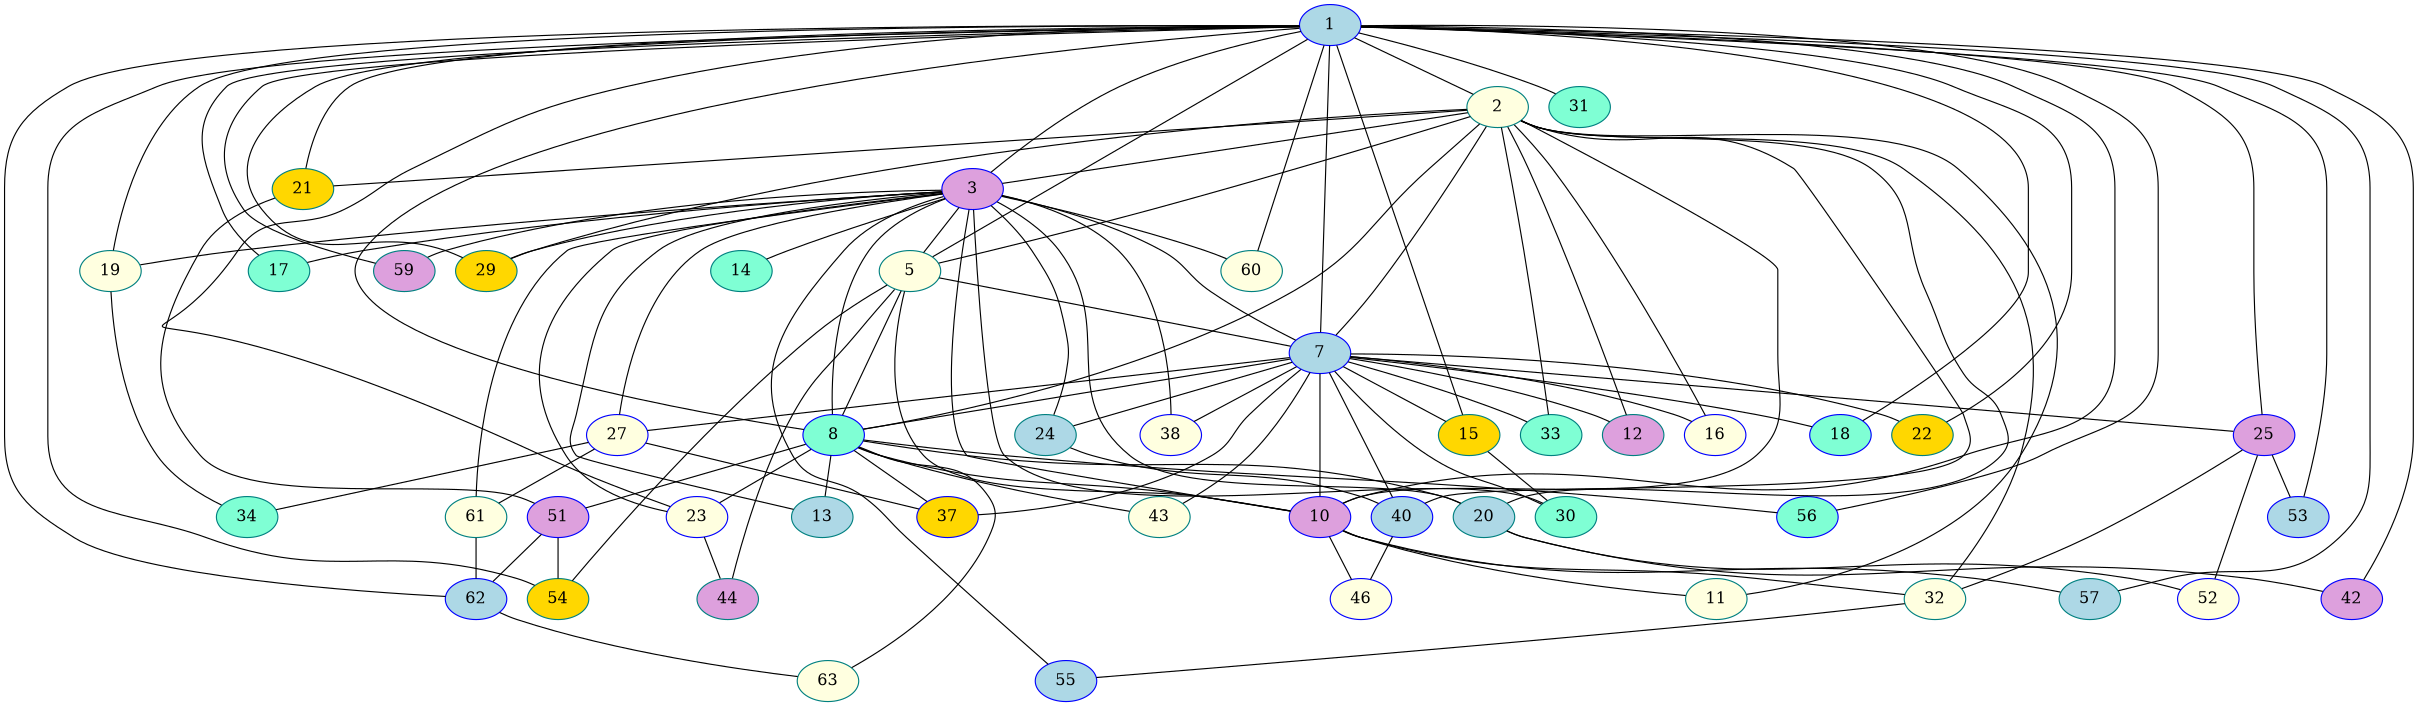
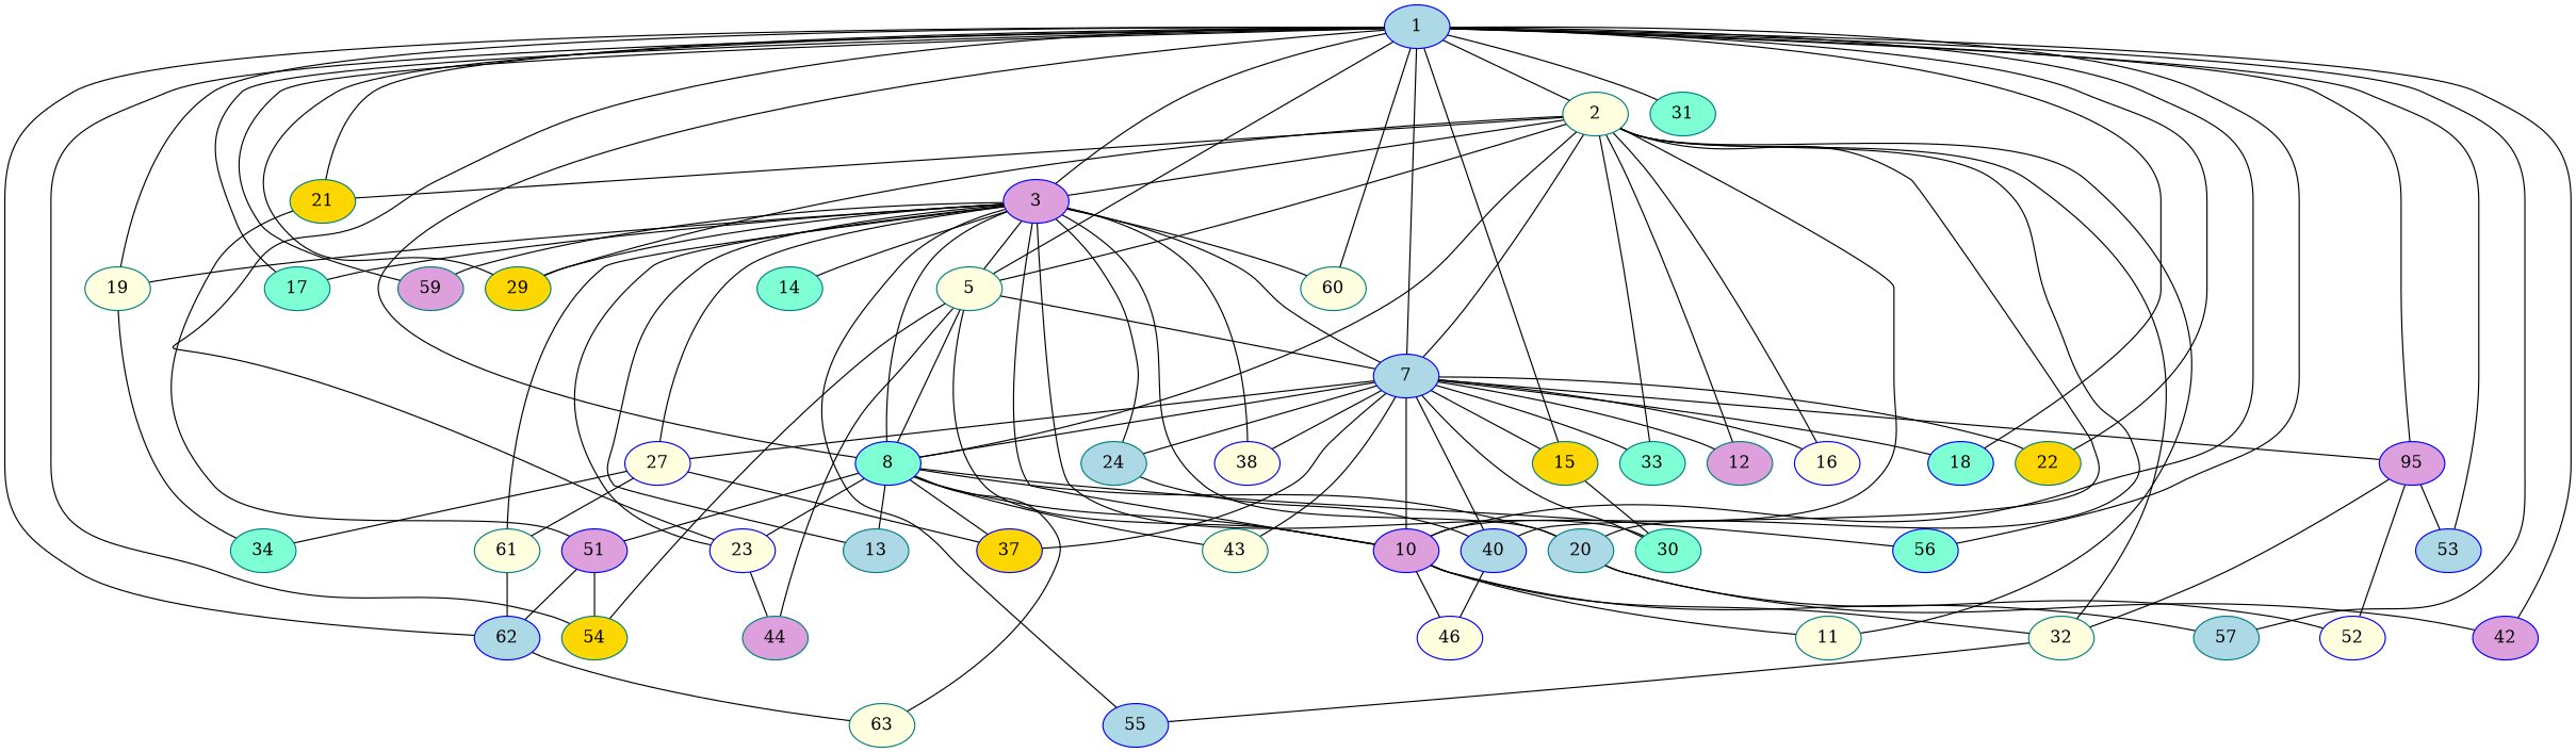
  graph {
    node [color=teal fillcolor=lightyellow style=filled]
    1 [color=blue fillcolor=lightblue super="+4"]
    2 [super="+39"]
    3 [color=blue fillcolor=plum super="+6"]
    5 [super="+67"]
    7 [color=blue fillcolor=lightblue super="+9"]
    8 [color=blue fillcolor=aquamarine super="+26"]
    10 [color=blue fillcolor=plum super="+28"]
    15 [fillcolor=gold]
    17 [fillcolor=aquamarine]
    18 [color=blue fillcolor=aquamarine super="+50"]
    19
    21 [fillcolor=gold super="+49"]
    22 [fillcolor=gold]
    23 [color=blue super="+45"]
-   25 [color=blue fillcolor=plum]
+   25 [color=blue fillcolor=plum label=95]
    29 [fillcolor=gold]
    31 [fillcolor=aquamarine]
    42 [color=blue fillcolor=plum]
    53 [color=blue fillcolor=lightblue]
    54 [fillcolor=gold]
    56 [color=blue fillcolor=aquamarine]
    57 [fillcolor=lightblue]
    59 [fillcolor=plum]
    60
    62 [color=blue fillcolor=lightblue super="+65"]
    11
    12 [fillcolor=plum]
    16 [color=blue]
    20 [fillcolor=lightblue super="+35"]
    32 [super="+58"]
    33 [fillcolor=aquamarine]
    40 [color=blue fillcolor=lightblue super="+47"]
    13 [fillcolor=lightblue]
    14 [fillcolor=aquamarine]
    24 [fillcolor=lightblue]
    27 [color=blue super="+36"]
    30 [fillcolor=aquamarine super="+41"]
    38 [color=blue]
    55 [color=blue fillcolor=lightblue]
    61
    44 [fillcolor=plum]
    37 [color=blue fillcolor=gold super="+48"]
    43
    51 [color=blue fillcolor=plum super="+66"]
    63
    46 [color=blue]
    34 [fillcolor=aquamarine]
    52 [color=blue]
    1 -- 2 [weight=2]
    1 -- 3 [weight=4]
    1 -- 5 [weight=2]
    1 -- 7 [weight=4]
    1 -- 8 [weight=2]
    1 -- 10 [weight=2]
    1 -- 15
    1 -- 17
    1 -- 18
    1 -- 19
    1 -- 21 [weight=2]
    1 -- 22
    1 -- 23
    1 -- 25
    1 -- 29
    1 -- 31 [weight=2]
    1 -- 42
    1 -- 53
    1 -- 54
    1 -- 56
    1 -- 57
    1 -- 59
    1 -- 60
    1 -- 62
    2 -- 3 [weight=2]
    2 -- 5
    2 -- 7 [weight=2]
    2 -- 8
    2 -- 10 [weight=2]
    2 -- 21
    2 -- 29
    2 -- 11
    2 -- 12
    2 -- 16
    2 -- 20
    2 -- 32
    2 -- 33
    2 -- 40
    3 -- 5 [weight=2]
    3 -- 7 [weight=4]
    3 -- 8 [weight=2]
    3 -- 10 [weight=2]
    3 -- 17
    3 -- 19
    3 -- 23
    3 -- 29
    3 -- 59
    3 -- 60
    3 -- 20
    3 -- 13
    3 -- 14 [weight=2]
    3 -- 24
    3 -- 27 [weight=2]
    3 -- 30
    3 -- 38
    3 -- 55
    3 -- 61
    5 -- 7 [weight=3]
    5 -- 8
    5 -- 10
    5 -- 54
    5 -- 44
    7 -- 8 [weight=3]
    7 -- 10 [weight=2]
    7 -- 15
    7 -- 18 [weight=2]
    7 -- 22
    7 -- 25
    7 -- 12
    7 -- 16
    7 -- 33
    7 -- 40
    7 -- 24
    7 -- 27
    7 -- 30
    7 -- 38
    7 -- 37
    7 -- 43
    8 -- 10
    8 -- 23
    8 -- 56
    8 -- 20
    8 -- 13
    8 -- 37
    8 -- 43
    8 -- 51
    8 -- 63
    10 -- 57
    10 -- 11
    10 -- 32
    10 -- 46
    15 -- 30
    19 -- 34
    21 -- 51
    23 -- 44
    25 -- 53
    25 -- 32
    25 -- 52
    62 -- 63
    20 -- 42
    20 -- 52
    32 -- 55
    40 -- 46
    24 -- 40
    27 -- 61
    27 -- 37
    27 -- 34
    61 -- 62
    51 -- 54
    51 -- 62
  }
